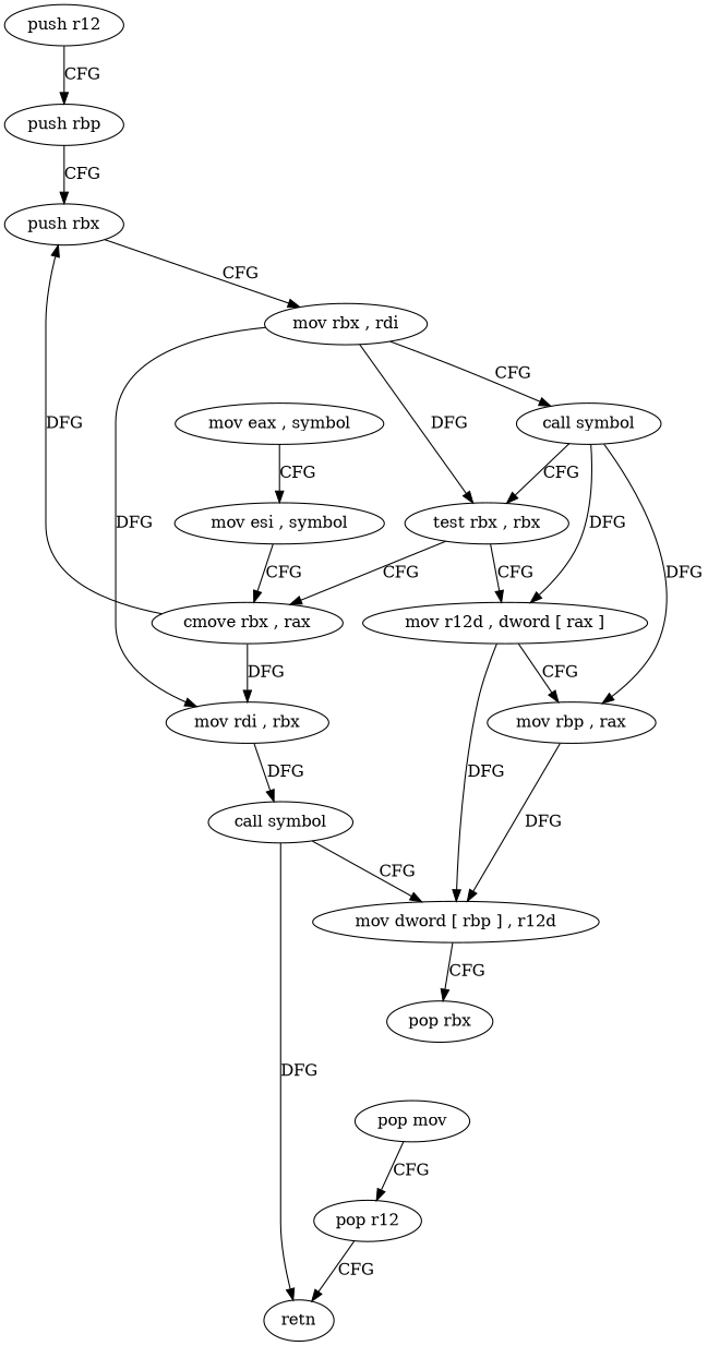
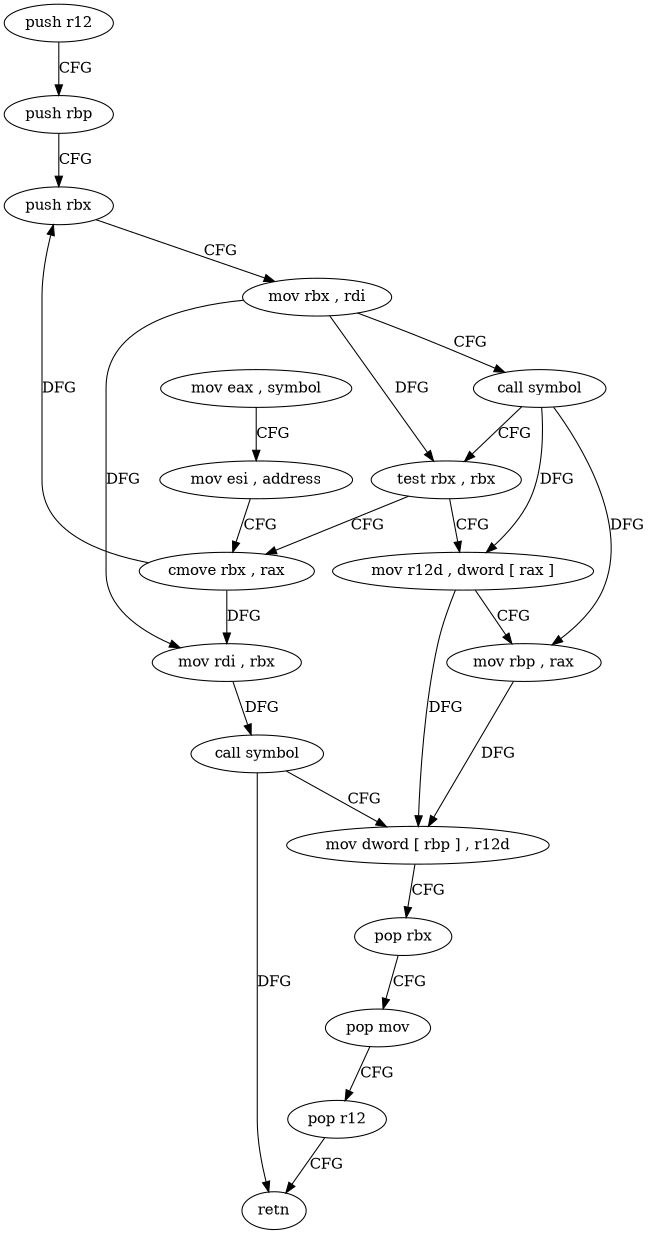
  digraph {
    n1 [label="push r12"]
    n2 [label="push rbp"]
    n3 [label="push rbx"]
    n4 [label="mov rbx , rdi"]
    n5 [label="call symbol"]
    n6 [label="test rbx , rbx"]
    n7 [label="mov rdi , rbx"]
    n8 [label="mov r12d , dword [ rax ]"]
    n9 [label="mov rbp , rax"]
    n10 [label="cmove rbx , rax"]
    n11 [label="call symbol"]
    n12 [label="mov dword [ rbp ] , r12d"]
    n13 [label="pop rbx"]
    n14 [label="mov eax , symbol"]
-   n15 [label="mov esi , symbol"]
+   n15 [label="mov esi , address"]
    n16 [label=retn]
    n17 [label="pop mov"]
    n18 [label="pop r12"]
    n1 -> n2 [label=CFG]
    n2 -> n3 [label=CFG]
    n3 -> n4 [label=CFG]
    n4 -> n5 [label=CFG]
    n4 -> n6 [label=DFG]
    n4 -> n7 [label=DFG]
    n5 -> n6 [label=CFG]
    n5 -> n8 [label=DFG]
    n5 -> n9 [label=DFG]
    n6 -> n8 [label=CFG]
    n6 -> n10 [label=CFG]
    n7 -> n11 [label=DFG]
    n8 -> n9 [label=CFG]
    n8 -> n12 [label=DFG]
    n9 -> n12 [label=DFG]
    n10 -> n3 [label=DFG]
    n10 -> n7 [label=DFG]
    n11 -> n12 [label=CFG]
    n11 -> n16 [label=DFG]
    n12 -> n13 [label=CFG]
+   n13 -> n17 [label=CFG]
    n14 -> n15 [label=CFG]
    n15 -> n10 [label=CFG]
    n17 -> n18 [label=CFG]
    n18 -> n16 [label=CFG]
  }
